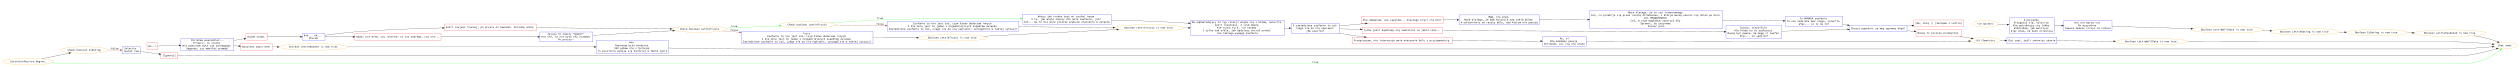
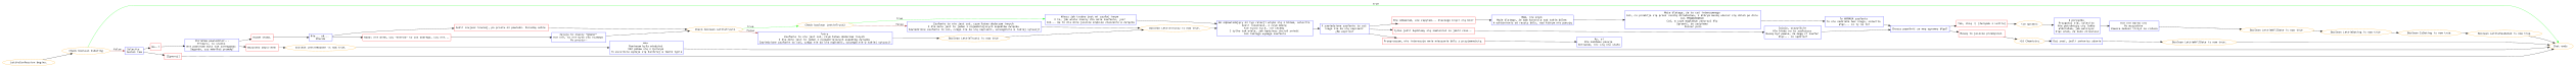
  digraph {
    fontname="Source Code Pro"
    rankdir=LR
    node [color=blue fontname="Source Code Pro" shape=box]
    edge [fontname="Source Code Pro"]
    "LettieConfession begins." [color=orange shape=""]
    n2 [color=orange label="Check boolean IsDating" shape=""]
    "Chat ends." [color=orange shape=""]
    n4 [label="Solecito \nJesteś tam"]
    n5 [color=red label="No..?"]
    n6 [color=red label="[Ignoruj]"]
    n7 [label="Chciałam powiedzieć...\nPrimero, lo siento \nNie powinnam była tak zareagować \nSegundo, czy mówiłeś prawdę?"]
    n8 [color=red label="Każde słowo."]
    n9 [color=red label="Wszystko zmyśliłem."]
    n10 [label="Nie... ok... \nMierda"]
    n11 [color=orange label="Boolean LettieNoDate is now true." shape=""]
    n12 [color=red label="Jeśli czujesz inaczej, po prostu mi powiedz. Poradzę sobie."]
    n13 [color=red label="Nadal nie wiem, czy \"mierda\" to coś dobrego, czy nie..."]
    n14 [label="Mhm \nPowinnam była wiedzieć \nIdź pobaw się z Quincym \nEn escuincle wydaje się bardziej w twoim typie"]
    n15 [color=orange label="Check boolean LettieTrust1" shape=""]
    n16 [label="Jajaja to znaczy \"gówno\" \nAle nie, to nie była zła rozmowa \nPo prostu--"]
    n17 [color=orange label="Check boolean LettieTrust2" shape=""]
    n18 [label="Patrz \nZaufanie to nie jest coś, czym łatwo obdarzam innych \nI dla mnie jest to jeden z najważniejszych aspektów związku \nZawiedzione zaufanie to coś, czego nie da się naprawić, szczególnie w takiej sytuacji"]
    n19 [label="Wiesz jak trudno jest mi zaufać innym \nI to, jak wiele znaczy dla mnie zaufanie, ¿no? \nCóż... ma to dla mnie jeszcze większe znaczenie w związku"]
    n20 [label="Zaufanie to nie jest coś, czym łatwo obdarzam innych \nI dla mnie jest to jeden z najważniejszych aspektów związku \nZawiedzione zaufanie to coś, czego nie da się naprawić, szczególnie w takiej sytuacji"]
    n21 [color=orange label="Boolean LettieTrust1 is now true." shape=""]
    n22 [label="Bo odpowiadający mi typ relacji wiąże się z bólem, solecito \nJeśli rozumiesz, o czym mówię \nAle tylko tyle, ile chcemy \nI tylko tak wiele, jak będziesz chciał znieść \nCoś takiego wymaga zaufania"]
    n23 [color=orange label="Boolean LettieTrust2 is now true." shape=""]
    n24 [label="A zawiedzione zaufanie to coś \nCzego nie da się naprawić \n¿Me explico?"]
    n25 [color=red label="Nie odmawiam, ale zapytam... dlaczego kręci cię ból?"]
    n26 [color=red label="Tylko jeśli będziemy się zamieniać co jakiś czas..."]
    n27 [color=red label="Przepraszam, nie interesuje mnie mieszanie bólu z przyjemnością."]
    n28 [label="Mmm, nie wiem \nMoże dlatego, że mam kontrolę nad takim bólem \nW odróżnieniu od reszty bólu, nad którym nie panuję"]
    n29 [label="Jajaja, oczywiście \nAle kiedy na to zasłużysz \nMuszę być pewna, że mogę ci zaufać \nWięc... co sądzisz?"]
    n30 [label="Ay, sí\nNie każdemu pasuje \nEntiendo, nic się nie stało"]
    n31 [label="Może dlatego, że to coś intensywnego \nCoś, co przebija się przez resztę dziadostwa, z którym muszę użerać się dzień po dniu \nCoś PRAWDZIWEGO \nCoś, w czym mogłabym zanurzyć kły \nSprawić, że zaśpiewa \nPoczuć puls"]
    n32 [label="Chcesz popełnić ze mną ogromny błąd?"]
    n33 [color=orange label="+10 Chemistry" shape=""]
    n34 [label="To WYMAGA zaufania \nTo nie zadziała bez niego, solecito \nWięc... co ty na to?"]
    n35 [color=red label="Tak, chcę :) [Związek z Lettie]"]
    n36 [color=red label="Muszę to jeszcze przemyśleć."]
    n37 [label="Daj znać, jeśli zmienisz zdanie"]
    n38 [color=orange label="+20 Sprawić" shape=""]
    n39 [color=orange label="Boolean LettieWillDate is now true." shape=""]
    n40 [label="W porządku \nPrzygotuj się, solecito \nNie potraktuję cię lekko \nWidziałam, jak walczysz \nWięc wiem, że dużo zniesiesz"]
    n41 [label="Ale nie martw się \nPo wszystkim \nZawsze możesz liczyć na całusa"]
    n42 [color=orange label="Boolean LettieWillDate is now true." shape=""]
    n43 [color=orange label="Boolean LettieDating is now true." shape=""]
    n44 [color=orange label="Boolean IsDating is now true." shape=""]
    n45 [color=orange label="Boolean LettieHasDated is now true." shape=""]
    "LettieConfession begins." -> n2
-   "LettieConfession begins." -> "Chat ends." [color=green label=true]
+   n2 -> "Chat ends." [color=green label=true]
    n2 -> n4 [color=brown label=false]
+   n4 -> n5
    n4 -> n6
    n5 -> n7
    n6 -> "Chat ends."
    n7 -> n8
    n7 -> n9
    n8 -> n10
    n9 -> n11
    n10 -> n12
    n10 -> n13
    n11 -> n14
    n12 -> n15
    n13 -> n16
    n14 -> "Chat ends."
    n15 -> n17 [color=green label=true]
    n15 -> n18 [color=brown label=false]
    n16 -> n15
    n17 -> n19 [color=green label=true]
    n17 -> n20 [color=brown label=false]
    n18 -> n21
    n19 -> n22
    n20 -> n23
    n21 -> n23
    n22 -> n24
    n23 -> n22
    n24 -> n25
    n24 -> n26
    n24 -> n27
    n25 -> n28
    n26 -> n29
    n27 -> n30
    n28 -> n31
    n29 -> n32
-   n30 -> n33
    n31 -> n34
    n32 -> n35
    n32 -> n36
    n33 -> n37
    n34 -> n32
+   n35 -> n38
    n36 -> n33
    n37 -> n39
    n38 -> n40
    n39 -> "Chat ends."
    n40 -> n41
    n41 -> n42
    n42 -> n43
    n43 -> n44
    n44 -> n45
    n45 -> "Chat ends."
  }
